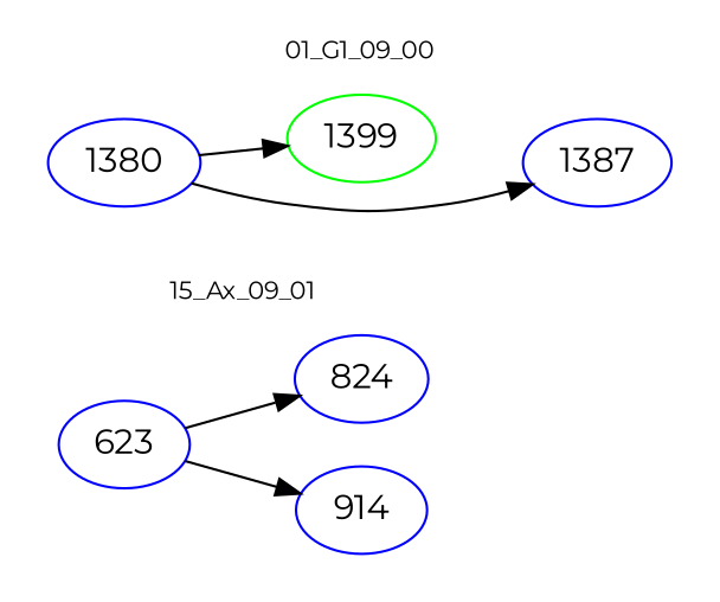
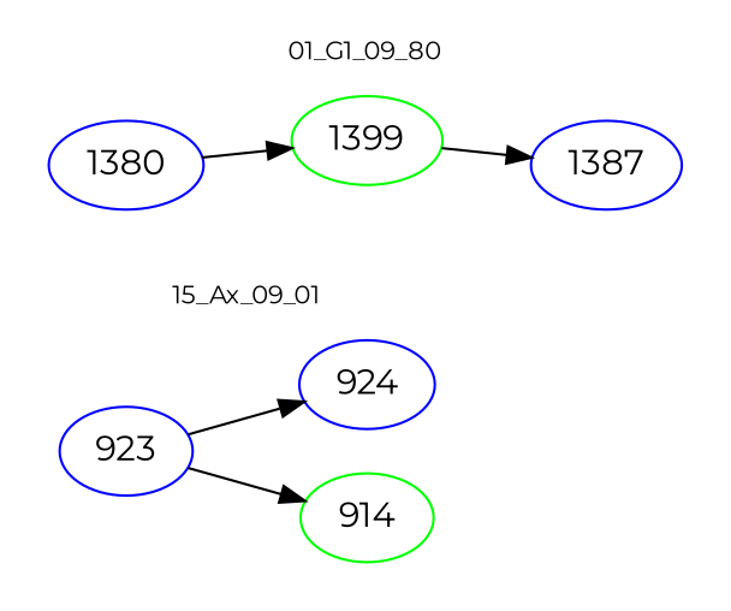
  digraph {
    fontname=Montserrat
    rankdir=LR
    node [color=blue fontname=Montserrat]
    edge [color=black fontname=Montserrat]
-   n1 [label=623]
-   n2 [label=914]
-   n3 [label=824]
+   n1 [label=923]
+   n2 [color=green label=914]
+   n3 [label=924]
    n4 [label=1380]
    n5 [label=1387]
    n6 [color=green label=1399]
    subgraph cluster_1 {
      color=white
      fontsize=10
      label="15_Ax_09_01"
      n1
      n2
      n3
    }
    subgraph cluster_2 {
      color=white
      fontsize=10
-     label="01_G1_09_00"
+     label="01_G1_09_80"
      n4
      n5
      n6
    }
    n1 -> n2
    n1 -> n3
-   n4 -> n5
+   n6 -> n5
    n4 -> n6
  }
